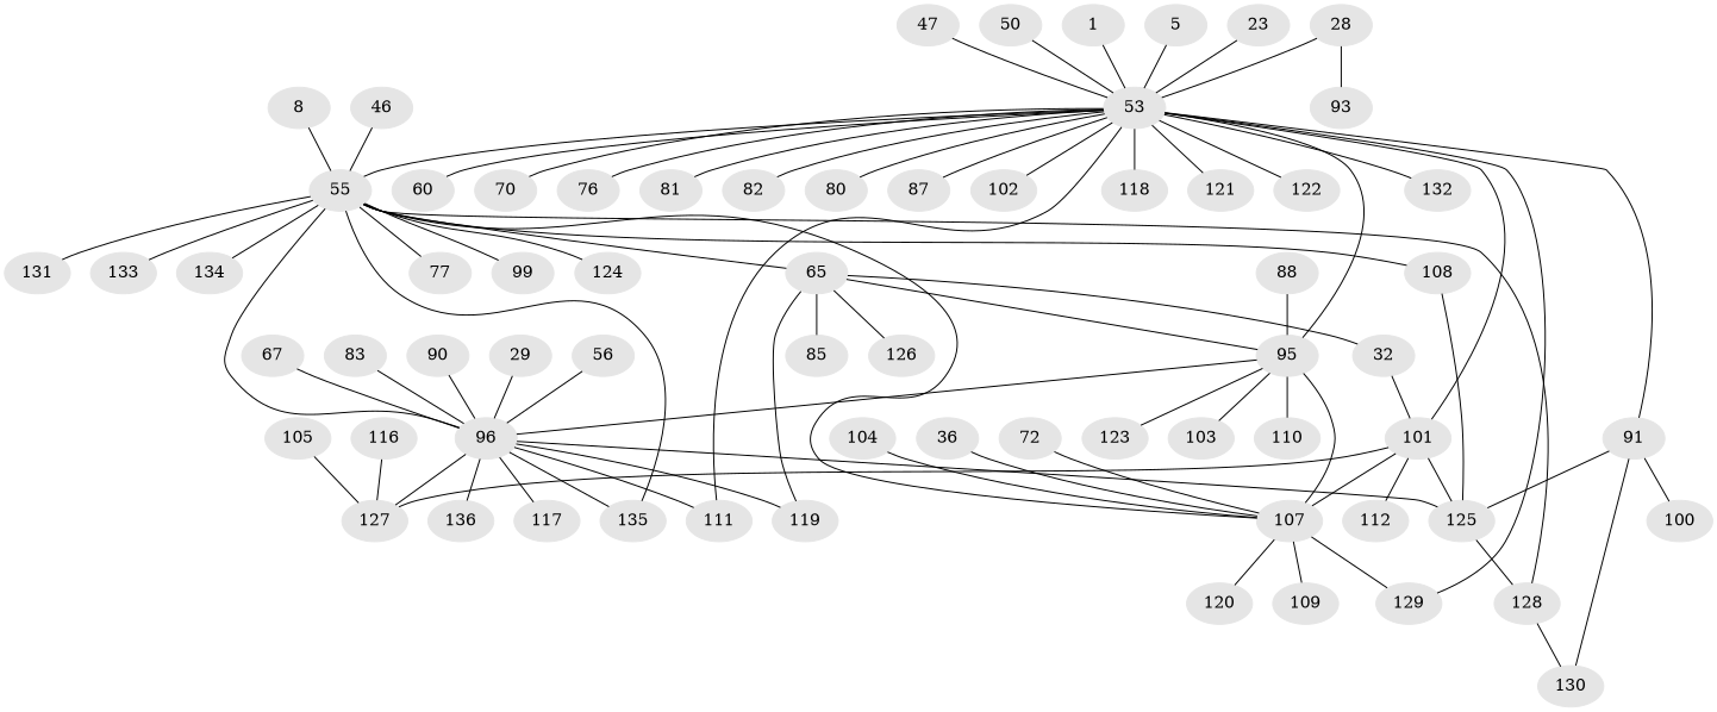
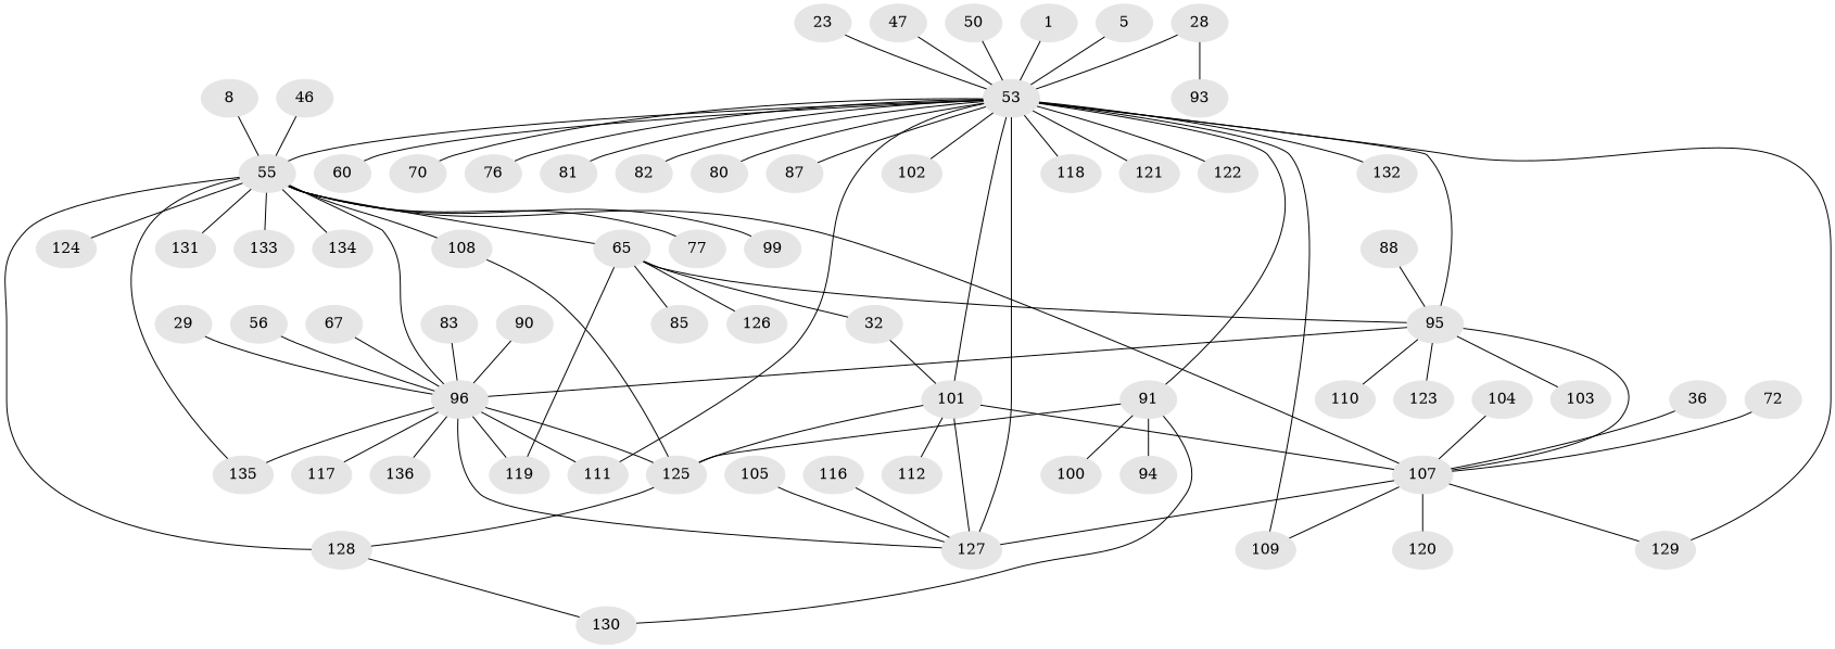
  graph {
    node [color=gray90 style=filled]
    53 [super="+51"]
    55 [super="+16"]
    101 [super="+79+15+73"]
    60
    70
    76
    81
    82
    n9 [label=80 super="+35+54+61"]
    87
    91 [super="+12+18+11+17+45+89"]
    95 [super="+21+24+43"]
    102
    109 [super="+19+59"]
    111 [super="+69+75"]
    118
    121
    122
    127 [super="+66+97+62+115"]
    129
    132
    1
    5
    96 [super="+9+37"]
    107 [super="+80+68"]
    65 [super="+44+27"]
    77
    99
    108 [super="+7+52"]
    124
    128 [super="+114"]
    131 [super="+39"]
    133
    134
    135 [super="+98+10+78+92"]
    8
    23
    28
    93
    119 [super="+64"]
    125 [super="+113"]
    117
    136
    29
    112
    32
    120
    36
    46
    47
    50 [super="+41"]
+   94 [super="+63"]
    100
    130 [super="+86"]
    103
    110
    123
    85
    126
    56
    67
    72
    83
    88
    90
    104
    105
    116
    53 -- 55 [weight=2]
    53 -- 101 [weight=3]
    53 -- 60
    53 -- 70
    53 -- 76
    53 -- 81
    53 -- 82
    53 -- n9
    53 -- 87
    53 -- 91 [weight=2]
    53 -- 95 [weight=3]
    53 -- 102
+   53 -- 109 [weight=3]
    53 -- 111 [weight=2]
    53 -- 118
    53 -- 121
    53 -- 122
+   53 -- 127 [weight=5]
    53 -- 129
    53 -- 132
    55 -- 96
    55 -- 107 [weight=2]
    55 -- 65 [weight=3]
    55 -- 77
    55 -- 99
    55 -- 108 [weight=2]
    55 -- 124
    55 -- 128 [weight=2]
    55 -- 131
    55 -- 133
    55 -- 134
    55 -- 135
    101 -- 127
    101 -- 107 [weight=2]
    101 -- 125
    101 -- 112
    91 -- 125 [weight=2]
+   91 -- 94
    91 -- 100
    91 -- 130
    95 -- 96 [weight=2]
    95 -- 107 [weight=3]
    95 -- 103
    95 -- 110
    95 -- 123
    1 -- 53
    5 -- 53
    96 -- 111
    96 -- 127 [weight=5]
    96 -- 135 [weight=2]
    96 -- 119
    96 -- 125
    96 -- 117
    96 -- 136
    107 -- 109
+   107 -- 127 [weight=2]
    107 -- 129
    107 -- 120
    65 -- 95 [weight=2]
    65 -- 119
    65 -- 32
    65 -- 85
    65 -- 126
    108 -- 125
    128 -- 130
    8 -- 55
    23 -- 53
    28 -- 53
    28 -- 93
    125 -- 128
    29 -- 96
    32 -- 101
    36 -- 107
    46 -- 55
    47 -- 53
    50 -- 53
    56 -- 96
    67 -- 96
    72 -- 107
    83 -- 96
    88 -- 95
    90 -- 96
    104 -- 107
    105 -- 127
    116 -- 127
  }
